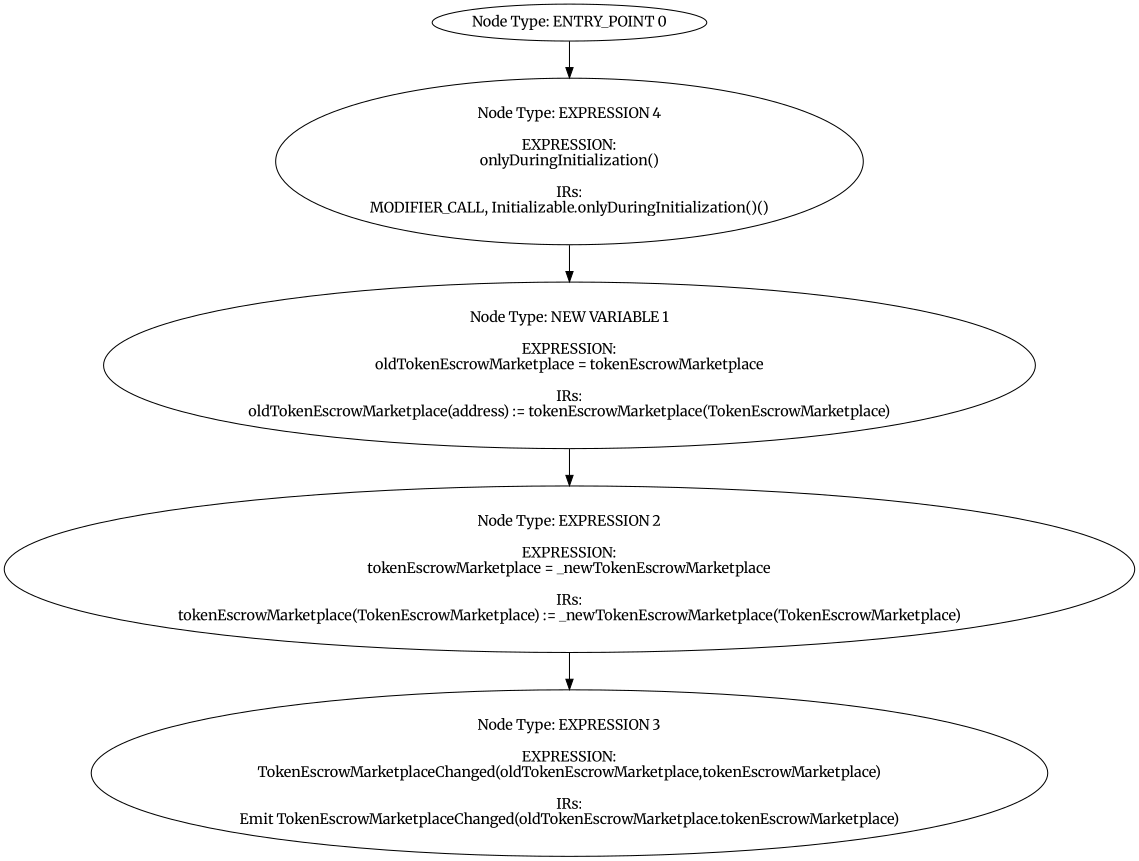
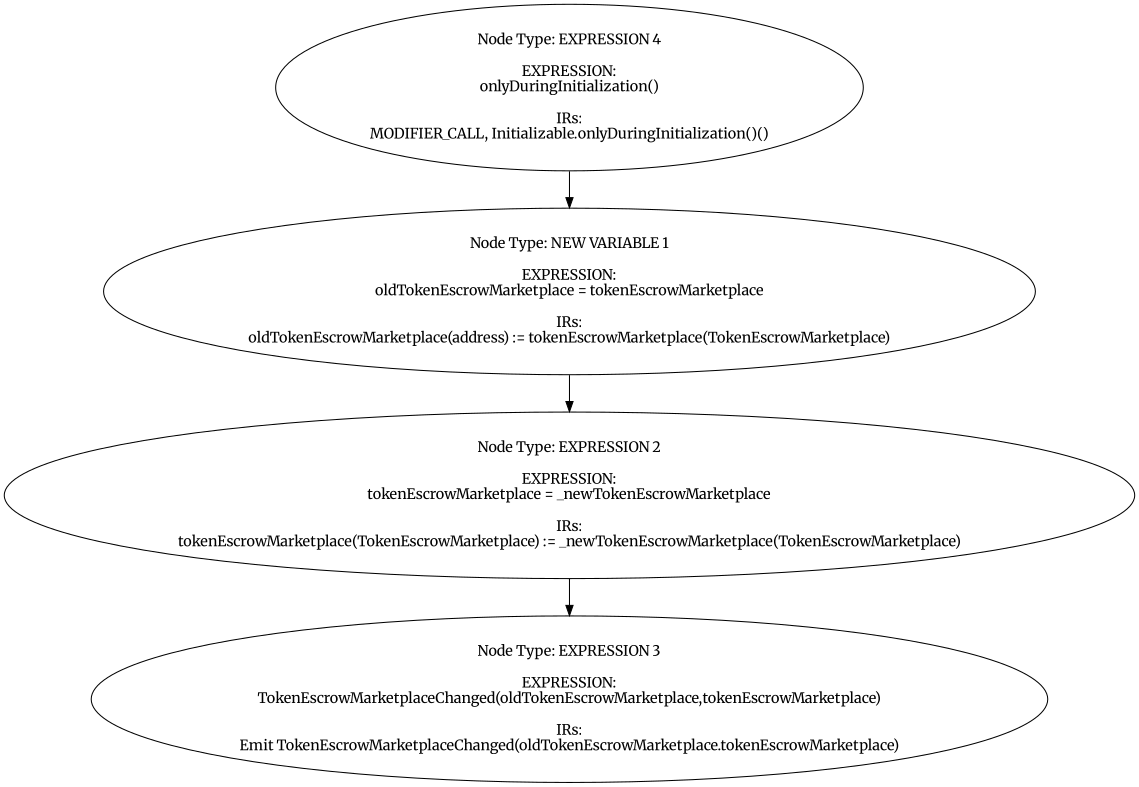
  digraph {
    fontname=Merriweather
    node [fontname=Merriweather]
    edge [fontname=Merriweather]
-   n1 [label="Node Type: ENTRY_POINT 0\n"]
    n2 [label="Node Type: EXPRESSION 4\n\nEXPRESSION:\nonlyDuringInitialization()\n\nIRs:\nMODIFIER_CALL, Initializable.onlyDuringInitialization()()"]
    n3 [label="Node Type: NEW VARIABLE 1\n\nEXPRESSION:\noldTokenEscrowMarketplace = tokenEscrowMarketplace\n\nIRs:\noldTokenEscrowMarketplace(address) := tokenEscrowMarketplace(TokenEscrowMarketplace)"]
    n4 [label="Node Type: EXPRESSION 2\n\nEXPRESSION:\ntokenEscrowMarketplace = _newTokenEscrowMarketplace\n\nIRs:\ntokenEscrowMarketplace(TokenEscrowMarketplace) := _newTokenEscrowMarketplace(TokenEscrowMarketplace)"]
    n5 [label="Node Type: EXPRESSION 3\n\nEXPRESSION:\nTokenEscrowMarketplaceChanged(oldTokenEscrowMarketplace,tokenEscrowMarketplace)\n\nIRs:\nEmit TokenEscrowMarketplaceChanged(oldTokenEscrowMarketplace.tokenEscrowMarketplace)"]
-   n1 -> n2
    n2 -> n3
    n3 -> n4
    n4 -> n5
  }
